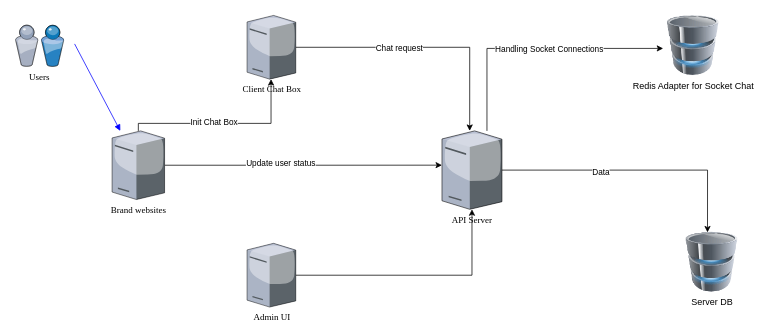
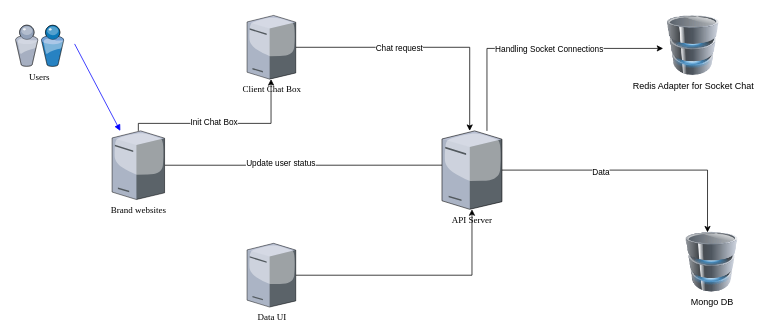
  <mxCell id="0" />
  <mxCell id="1" parent="0" />
  <mxCell id="2" value="Users" style="verticalLabelPosition=bottom;aspect=fixed;html=1;verticalAlign=top;strokeColor=none;shape=mxgraph.citrix.users;rounded=0;shadow=0;comic=0;fontFamily=Verdana;" parent="1" vertex="1"><mxGeometry x="20" y="33" width="64.5" height="55" as="geometry" /></mxCell>
  <mxCell id="3" style="edgeStyle=orthogonalEdgeStyle;rounded=0;orthogonalLoop=1;jettySize=auto;html=1;entryX=0.462;entryY=0;entryDx=0;entryDy=0;entryPerimeter=0;" edge="1" parent="1" source="5" target="11"><mxGeometry relative="1" as="geometry"><mxPoint x="679" y="124" as="targetPoint" /></mxGeometry></mxCell>
  <mxCell id="4" value="Chat request" style="edgeLabel;html=1;align=center;verticalAlign=middle;resizable=0;points=[];" vertex="1" connectable="0" parent="3"><mxGeometry x="-0.2" y="-1" relative="1" as="geometry"><mxPoint as="offset" /></mxGeometry></mxCell>
  <mxCell id="5" value="Client Chat Box" style="verticalLabelPosition=bottom;aspect=fixed;html=1;verticalAlign=top;strokeColor=none;shape=mxgraph.citrix.tower_server;rounded=0;shadow=0;comic=0;fontFamily=Verdana;" parent="1" vertex="1"><mxGeometry x="329" y="20" width="65" height="85" as="geometry" /></mxCell>
  <mxCell id="6" style="rounded=0;html=1;labelBackgroundColor=none;startArrow=none;startFill=0;endArrow=block;endFill=1;strokeColor=#0000FF;strokeWidth=1;fontFamily=Verdana;fontSize=12;" parent="1" target="20" edge="1"><mxGeometry relative="1" as="geometry"><mxPoint x="99" y="58" as="sourcePoint" /><mxPoint x="495.663" y="178.33" as="targetPoint" /></mxGeometry></mxCell>
  <mxCell id="7" style="edgeStyle=orthogonalEdgeStyle;rounded=0;orthogonalLoop=1;jettySize=auto;html=1;" edge="1" parent="1" source="11" target="14"><mxGeometry relative="1" as="geometry"><mxPoint x="1159" y="134" as="targetPoint" /><Array as="points"><mxPoint x="649" y="64" /></Array></mxGeometry></mxCell>
  <mxCell id="8" value="Handling Socket Connections" style="edgeLabel;html=1;align=center;verticalAlign=middle;resizable=0;points=[];" vertex="1" connectable="0" parent="7"><mxGeometry x="0.114" relative="1" as="geometry"><mxPoint as="offset" /></mxGeometry></mxCell>
  <mxCell id="9" style="edgeStyle=orthogonalEdgeStyle;rounded=0;orthogonalLoop=1;jettySize=auto;html=1;entryX=0.427;entryY=0.005;entryDx=0;entryDy=0;entryPerimeter=0;" edge="1" parent="1" source="11" target="15"><mxGeometry relative="1" as="geometry" /></mxCell>
  <mxCell id="10" value="Data" style="edgeLabel;html=1;align=center;verticalAlign=middle;resizable=0;points=[];" vertex="1" connectable="0" parent="9"><mxGeometry x="-0.266" y="-2" relative="1" as="geometry"><mxPoint as="offset" /></mxGeometry></mxCell>
  <mxCell id="11" value="API Server" style="verticalLabelPosition=bottom;aspect=fixed;html=1;verticalAlign=top;strokeColor=none;shape=mxgraph.citrix.tower_server;rounded=0;shadow=0;comic=0;fontFamily=Verdana;" vertex="1" parent="1"><mxGeometry x="589" y="174" width="80" height="104.62" as="geometry" /></mxCell>
  <mxCell id="12" style="edgeStyle=orthogonalEdgeStyle;rounded=0;orthogonalLoop=1;jettySize=auto;html=1;" edge="1" parent="1" source="13" target="11"><mxGeometry relative="1" as="geometry" /></mxCell>
- <mxCell id="13" value="Admin UI&lt;br&gt;" style="verticalLabelPosition=bottom;aspect=fixed;html=1;verticalAlign=top;strokeColor=none;shape=mxgraph.citrix.tower_server;rounded=0;shadow=0;comic=0;fontFamily=Verdana;" vertex="1" parent="1"><mxGeometry x="329" y="324" width="65" height="85" as="geometry" /></mxCell>
+ <mxCell id="13" value="Data UI&lt;br&gt;" style="verticalLabelPosition=bottom;aspect=fixed;html=1;verticalAlign=top;strokeColor=none;shape=mxgraph.citrix.tower_server;rounded=0;shadow=0;comic=0;fontFamily=Verdana;" vertex="1" parent="1"><mxGeometry x="329" y="324" width="65" height="85" as="geometry" /></mxCell>
  <mxCell id="14" value="Redis Adapter for Socket Chat" style="image;html=1;image=img/lib/clip_art/computers/Database_128x128.png" vertex="1" parent="1"><mxGeometry x="884" y="20" width="80" height="80" as="geometry" /></mxCell>
- <mxCell id="15" value="Server DB" style="image;html=1;image=img/lib/clip_art/computers/Database_128x128.png" vertex="1" parent="1"><mxGeometry x="909" y="309" width="80" height="80" as="geometry" /></mxCell>
+ <mxCell id="15" value="Mongo DB" style="image;html=1;image=img/lib/clip_art/computers/Database_128x128.png" vertex="1" parent="1"><mxGeometry x="909" y="309" width="80" height="80" as="geometry" /></mxCell>
  <mxCell id="16" style="edgeStyle=orthogonalEdgeStyle;rounded=0;orthogonalLoop=1;jettySize=auto;html=1;" edge="1" parent="1" source="20" target="5"><mxGeometry relative="1" as="geometry"><Array as="points"><mxPoint x="184" y="164" /><mxPoint x="361" y="164" /></Array></mxGeometry></mxCell>
  <mxCell id="17" value="Init Chat Box" style="edgeLabel;html=1;align=center;verticalAlign=middle;resizable=0;points=[];" vertex="1" connectable="0" parent="16"><mxGeometry x="-0.104" y="2" relative="1" as="geometry"><mxPoint as="offset" /></mxGeometry></mxCell>
- <mxCell id="18" style="edgeStyle=orthogonalEdgeStyle;rounded=0;orthogonalLoop=1;jettySize=auto;html=1;entryX=0;entryY=0.437;entryDx=0;entryDy=0;entryPerimeter=0;" edge="1" parent="1" source="20" target="11"><mxGeometry relative="1" as="geometry" /></mxCell>
+ <mxCell id="18" style="edgeStyle=orthogonalEdgeStyle;rounded=0;orthogonalLoop=1;jettySize=auto;html=1;entryX=0;entryY=0.437;entryDx=0;entryDy=0;entryPerimeter=0;endArrow=none;" edge="1" parent="1" source="20" target="11"><mxGeometry relative="1" as="geometry" /></mxCell>
  <mxCell id="19" value="Update user status" style="edgeLabel;html=1;align=center;verticalAlign=middle;resizable=0;points=[];" vertex="1" connectable="0" parent="18"><mxGeometry x="-0.17" y="3" relative="1" as="geometry"><mxPoint as="offset" /></mxGeometry></mxCell>
  <mxCell id="20" value="Brand websites" style="verticalLabelPosition=bottom;aspect=fixed;html=1;verticalAlign=top;strokeColor=none;shape=mxgraph.citrix.tower_server;rounded=0;shadow=0;comic=0;fontFamily=Verdana;" vertex="1" parent="1"><mxGeometry x="149" y="174" width="70" height="91.54" as="geometry" /></mxCell>
